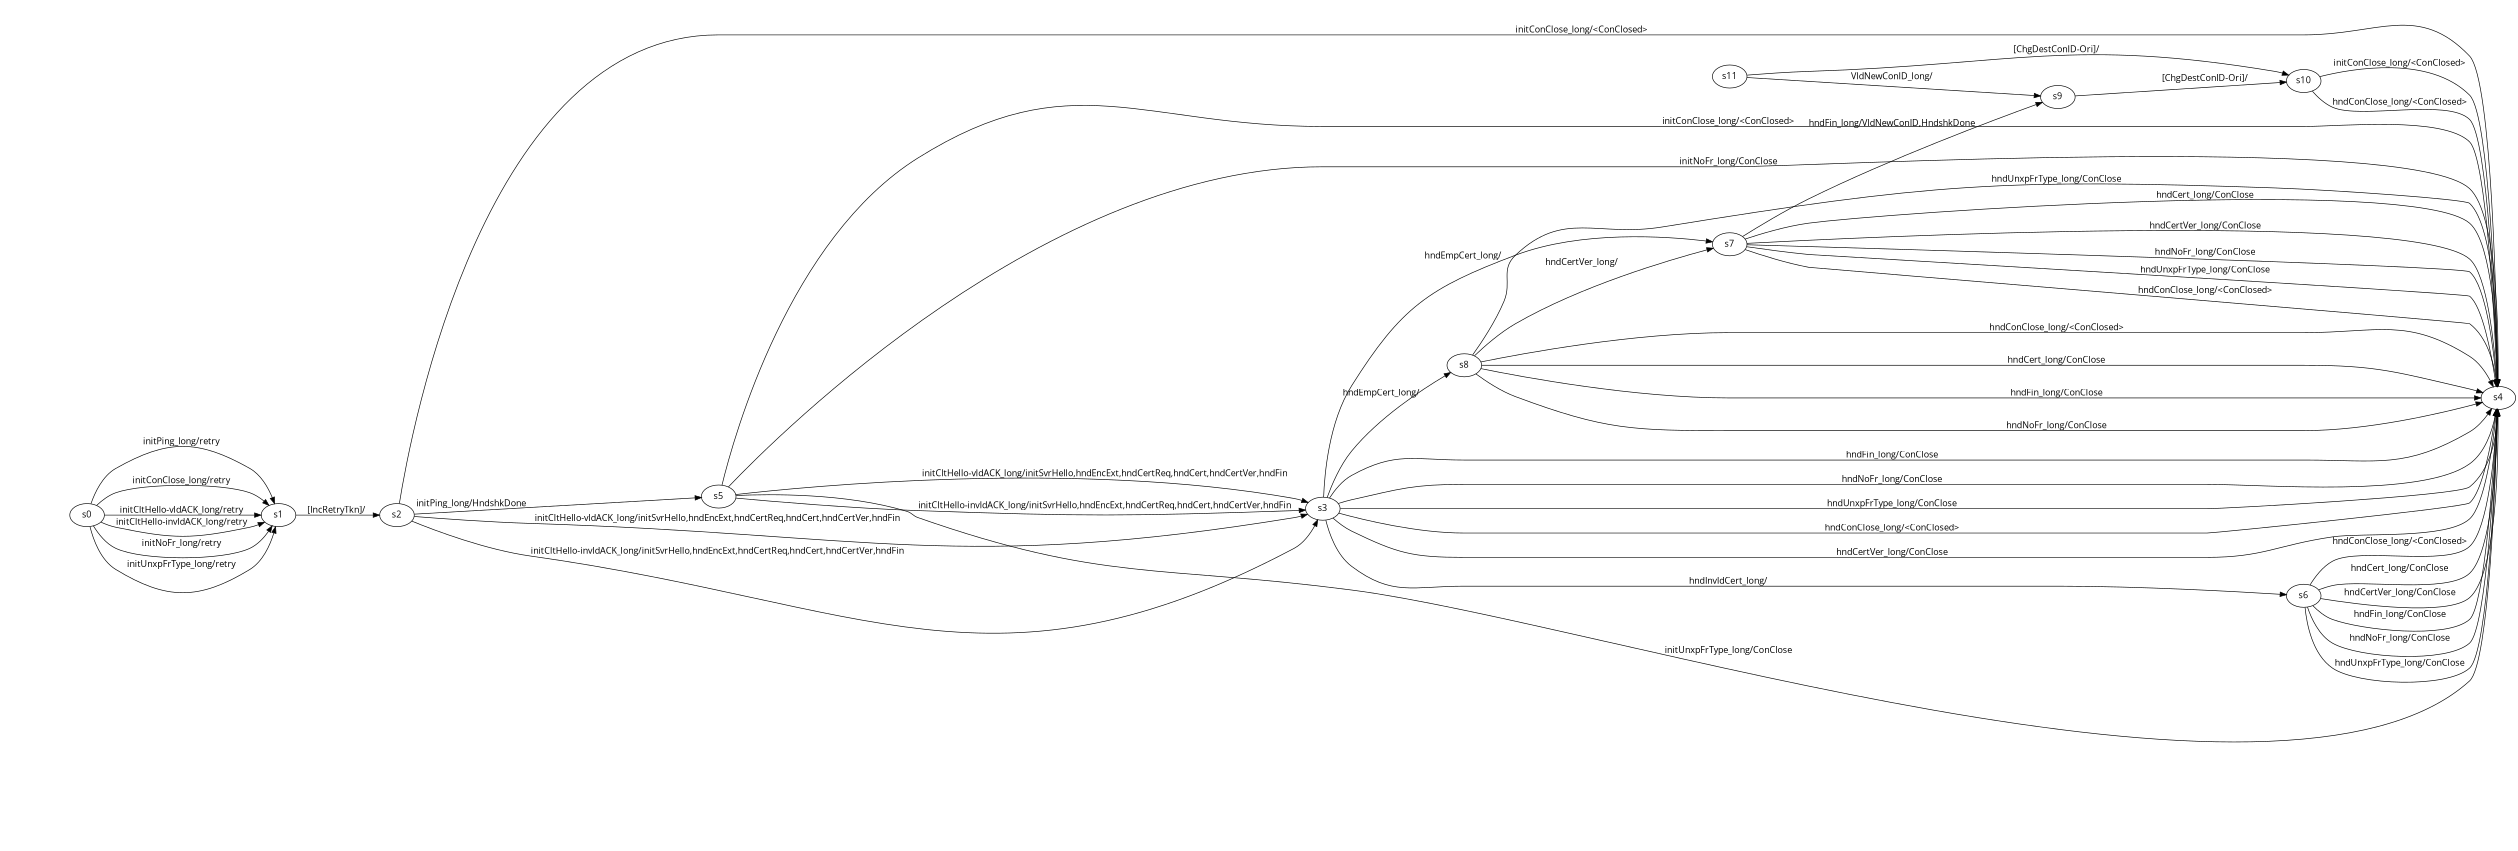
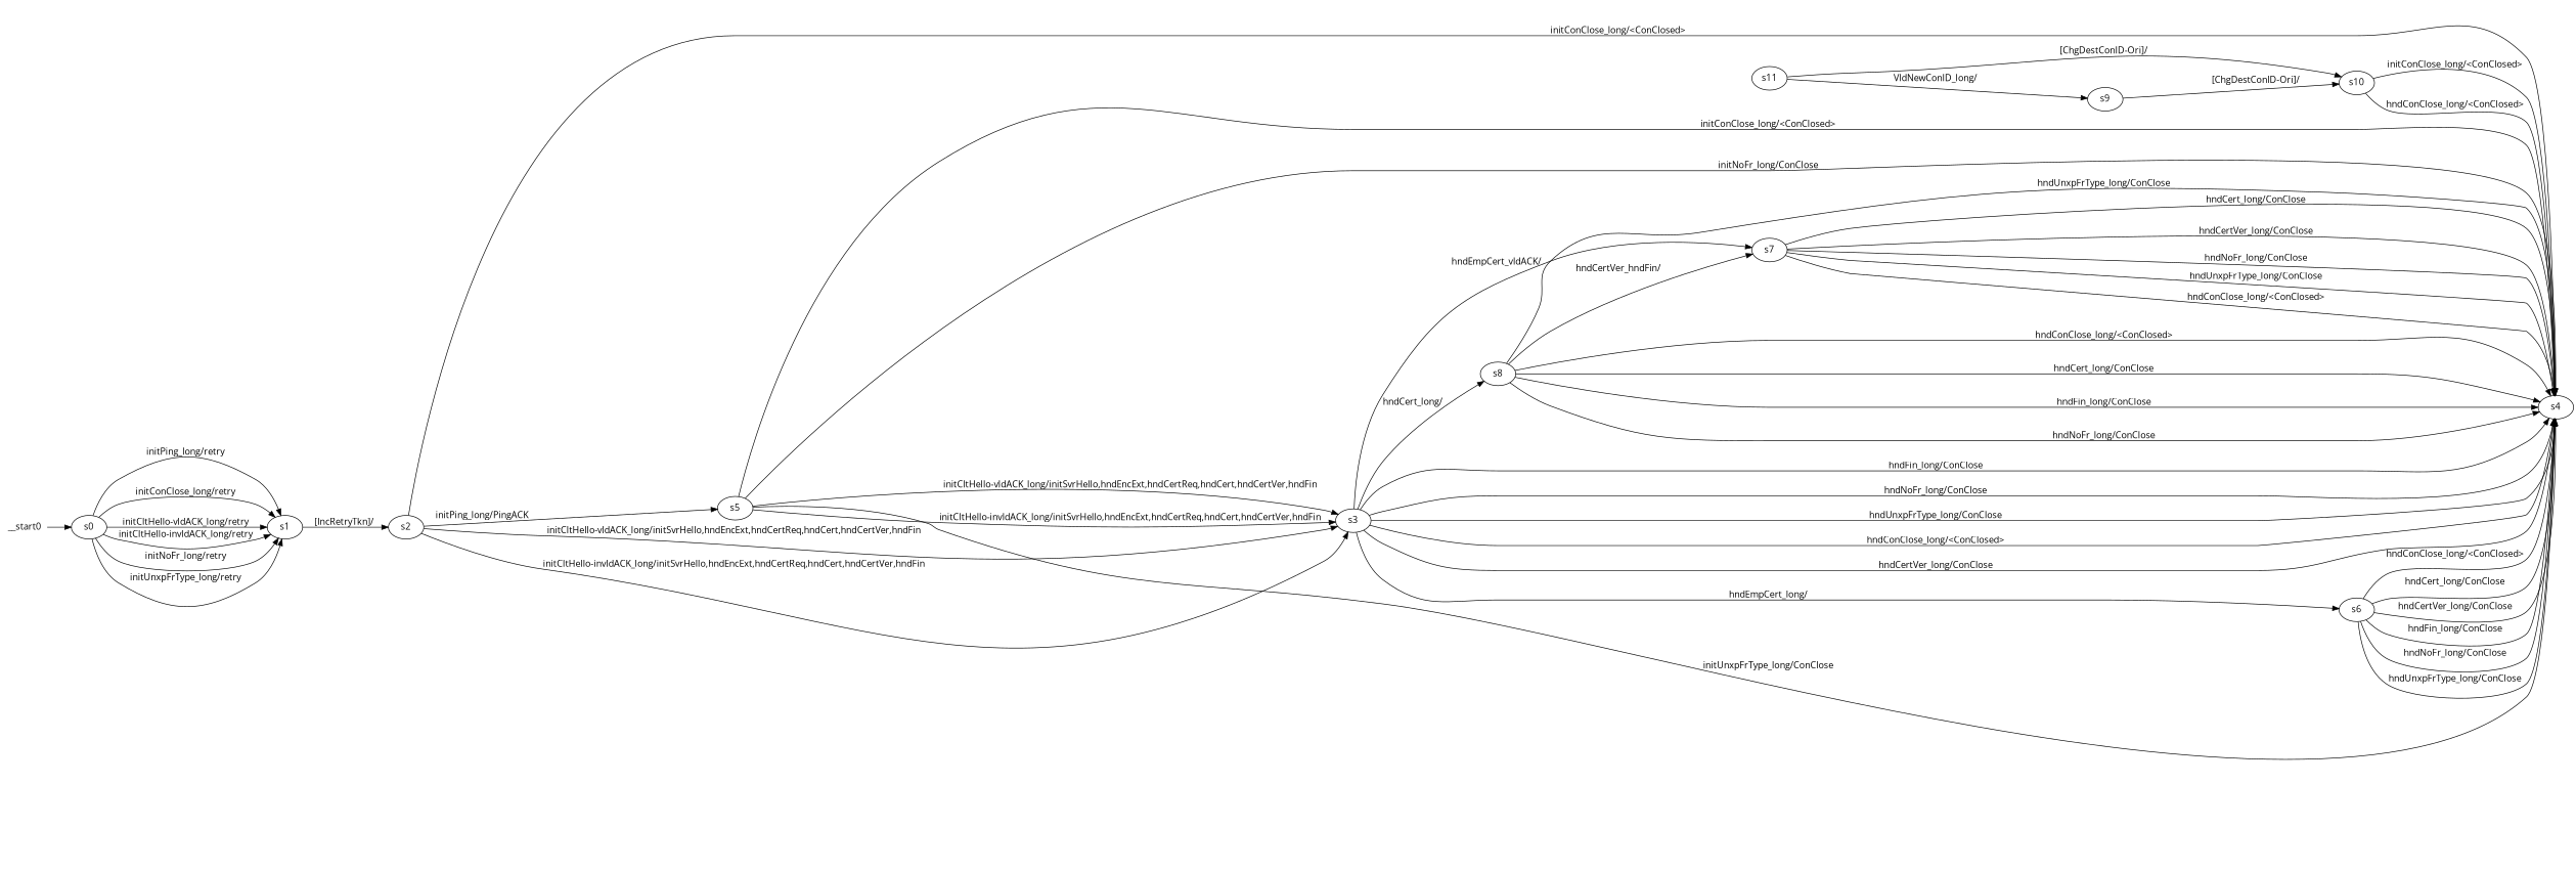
  digraph {
    fontname="Open Sans"
    rankdir=LR
    node [fontname="Open Sans"]
    edge [fontname="Open Sans"]
    n1 [label=s0]
    n2 [label=s1]
    n3 [label=s2]
    n4 [label=s3]
    n5 [label=s4]
    n6 [label=s5]
    n7 [label=s6]
    n8 [label=s7]
    n9 [label=s8]
    n10 [label=s9]
    n11 [label=s10]
    n12 [label=s11]
+   __start0 [shape=none]
    n1 -> n2 [label="initPing_long/retry "]
    n1 -> n2 [label="initConClose_long/retry "]
    n1 -> n2 [label="initCltHello-vldACK_long/retry "]
    n1 -> n2 [label="initCltHello-invldACK_long/retry "]
    n1 -> n2 [label="initNoFr_long/retry "]
    n1 -> n2 [label="initUnxpFrType_long/retry "]
    n2 -> n3 [label="[IncRetryTkn]/ "]
    n3 -> n4 [label="initCltHello-vldACK_long/initSvrHello,hndEncExt,hndCertReq,hndCert,hndCertVer,hndFin "]
    n3 -> n4 [label="initCltHello-invldACK_long/initSvrHello,hndEncExt,hndCertReq,hndCert,hndCertVer,hndFin "]
    n3 -> n5 [label="initConClose_long/<ConClosed> "]
-   n3 -> n6 [label="initPing_long/HndshkDone "]
+   n3 -> n6 [label="initPing_long/PingACK "]
    n4 -> n5 [label="hndFin_long/ConClose "]
    n4 -> n5 [label="hndNoFr_long/ConClose "]
    n4 -> n5 [label="hndUnxpFrType_long/ConClose "]
    n4 -> n5 [label="hndConClose_long/<ConClosed> "]
    n4 -> n5 [label="hndCertVer_long/ConClose "]
-   n4 -> n7 [label="hndInvldCert_long/ "]
-   n4 -> n8 [label="hndEmpCert_long/ "]
-   n4 -> n9 [label="hndEmpCert_long/ "]
+   n4 -> n7 [label="hndEmpCert_long/ "]
+   n4 -> n8 [label="hndEmpCert_vldACK/ "]
+   n4 -> n9 [label="hndCert_long/ "]
    n6 -> n4 [label="initCltHello-vldACK_long/initSvrHello,hndEncExt,hndCertReq,hndCert,hndCertVer,hndFin "]
    n6 -> n4 [label="initCltHello-invldACK_long/initSvrHello,hndEncExt,hndCertReq,hndCert,hndCertVer,hndFin "]
    n6 -> n5 [label="initConClose_long/<ConClosed> "]
    n6 -> n5 [label="initNoFr_long/ConClose "]
    n6 -> n5 [label="initUnxpFrType_long/ConClose "]
    n7 -> n5 [label="hndFin_long/ConClose "]
    n7 -> n5 [label="hndNoFr_long/ConClose "]
    n7 -> n5 [label="hndUnxpFrType_long/ConClose "]
    n7 -> n5 [label="hndConClose_long/<ConClosed> "]
    n7 -> n5 [label="hndCert_long/ConClose "]
    n7 -> n5 [label="hndCertVer_long/ConClose "]
    n8 -> n5 [label="hndNoFr_long/ConClose "]
    n8 -> n5 [label="hndUnxpFrType_long/ConClose "]
    n8 -> n5 [label="hndConClose_long/<ConClosed> "]
    n8 -> n5 [label="hndCert_long/ConClose "]
    n8 -> n5 [label="hndCertVer_long/ConClose "]
-   n8 -> n10 [label="hndFin_long/VldNewConID,HndshkDone "]
    n9 -> n5 [label="hndFin_long/ConClose "]
    n9 -> n5 [label="hndNoFr_long/ConClose "]
    n9 -> n5 [label="hndUnxpFrType_long/ConClose "]
    n9 -> n5 [label="hndConClose_long/<ConClosed> "]
    n9 -> n5 [label="hndCert_long/ConClose "]
-   n9 -> n8 [label="hndCertVer_long/ "]
+   n9 -> n8 [label="hndCertVer_hndFin/ "]
    n10 -> n11 [label="[ChgDestConID-Ori]/ "]
    n11 -> n5 [label="initConClose_long/<ConClosed> "]
    n11 -> n5 [label="hndConClose_long/<ConClosed> "]
    n12 -> n10 [label="VldNewConID_long/ "]
    n12 -> n11 [label="[ChgDestConID-Ori]/ "]
+   __start0 -> n1
  }
